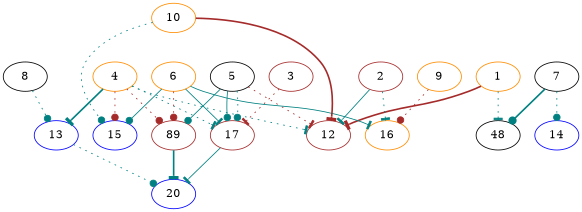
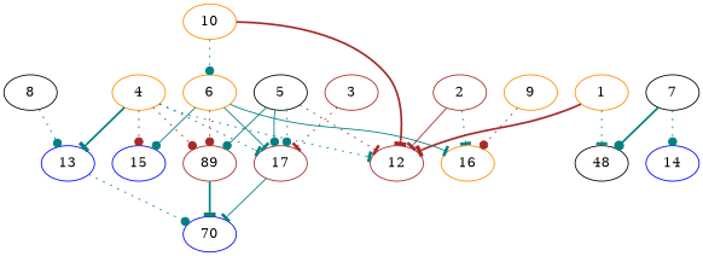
  digraph {
    node [alpha=0.02 color=darkorange]
    edge [arrowhead=tee color=teal style=dotted]
    1 [expect_size=31900672]
    12 [alpha=0.11 color=brown expect_size=31506432]
    n3 [alpha=0.09 color=black expect_size=27199488 label=48]
    2 [alpha=0.12 color=brown expect_size=21933056]
    16 [alpha=0.12 expect_size=19704832]
-   20 [alpha=0.04 color=blue expect_size=10791936]
+   20 [alpha=0.04 color=blue expect_size=10791936 label=70]
    3 [alpha=0.09 color=brown expect_size=26182656]
    17 [color=brown expect_size=11132928]
    4 [alpha=0.15 expect_size=29091840]
    13 [alpha=0.08 color=blue expect_size=12735488]
    15 [alpha=0.06 color=blue expect_size=22384640]
    n12 [alpha=0.08 color=brown expect_size=20725760 label=89]
    5 [alpha=0.19 color=black expect_size=33454080]
    6 [alpha=0.16 expect_size=51093504]
    7 [alpha=0.07 color=black expect_size=22746112]
    14 [alpha=0.05 color=blue expect_size=34332672]
    8 [alpha=0.17 color=black expect_size=46314496]
    9 [alpha=0.16 expect_size=43670528]
    10 [alpha=0.10 expect_size=31654912]
    1 -> 12 [color=brown style=bold]
    1 -> n3
-   2 -> 12 [style=solid]
+   2 -> 12 [color=brown style=solid]
    2 -> 16
    3 -> 17 [color=brown]
    17 -> 20 [style=solid]
    4 -> 12
    4 -> 17
    4 -> 13 [style=bold]
    4 -> 15 [arrowhead=dot color=brown]
    4 -> n12 [arrowhead=dot color=brown]
    13 -> 20 [arrowhead=dot]
    n12 -> 20 [style=bold]
    5 -> 12 [color=brown]
    5 -> 17 [arrowhead=dot style=solid]
    5 -> 17 [arrowhead=dot]
    5 -> n12 [arrowhead=dot style=solid]
    6 -> 16 [style=solid]
    6 -> 17 [style=solid]
    6 -> 15 [arrowhead=dot style=solid]
    6 -> n12 [arrowhead=dot color=brown]
    7 -> n3 [arrowhead=dot style=bold]
    7 -> 14 [arrowhead=dot]
    8 -> 13 [arrowhead=dot]
    9 -> 16 [arrowhead=dot color=brown]
    10 -> 12 [color=brown style=bold]
-   10 -> 15 [arrowhead=dot]
+   10 -> 6 [arrowhead=dot]
  }
